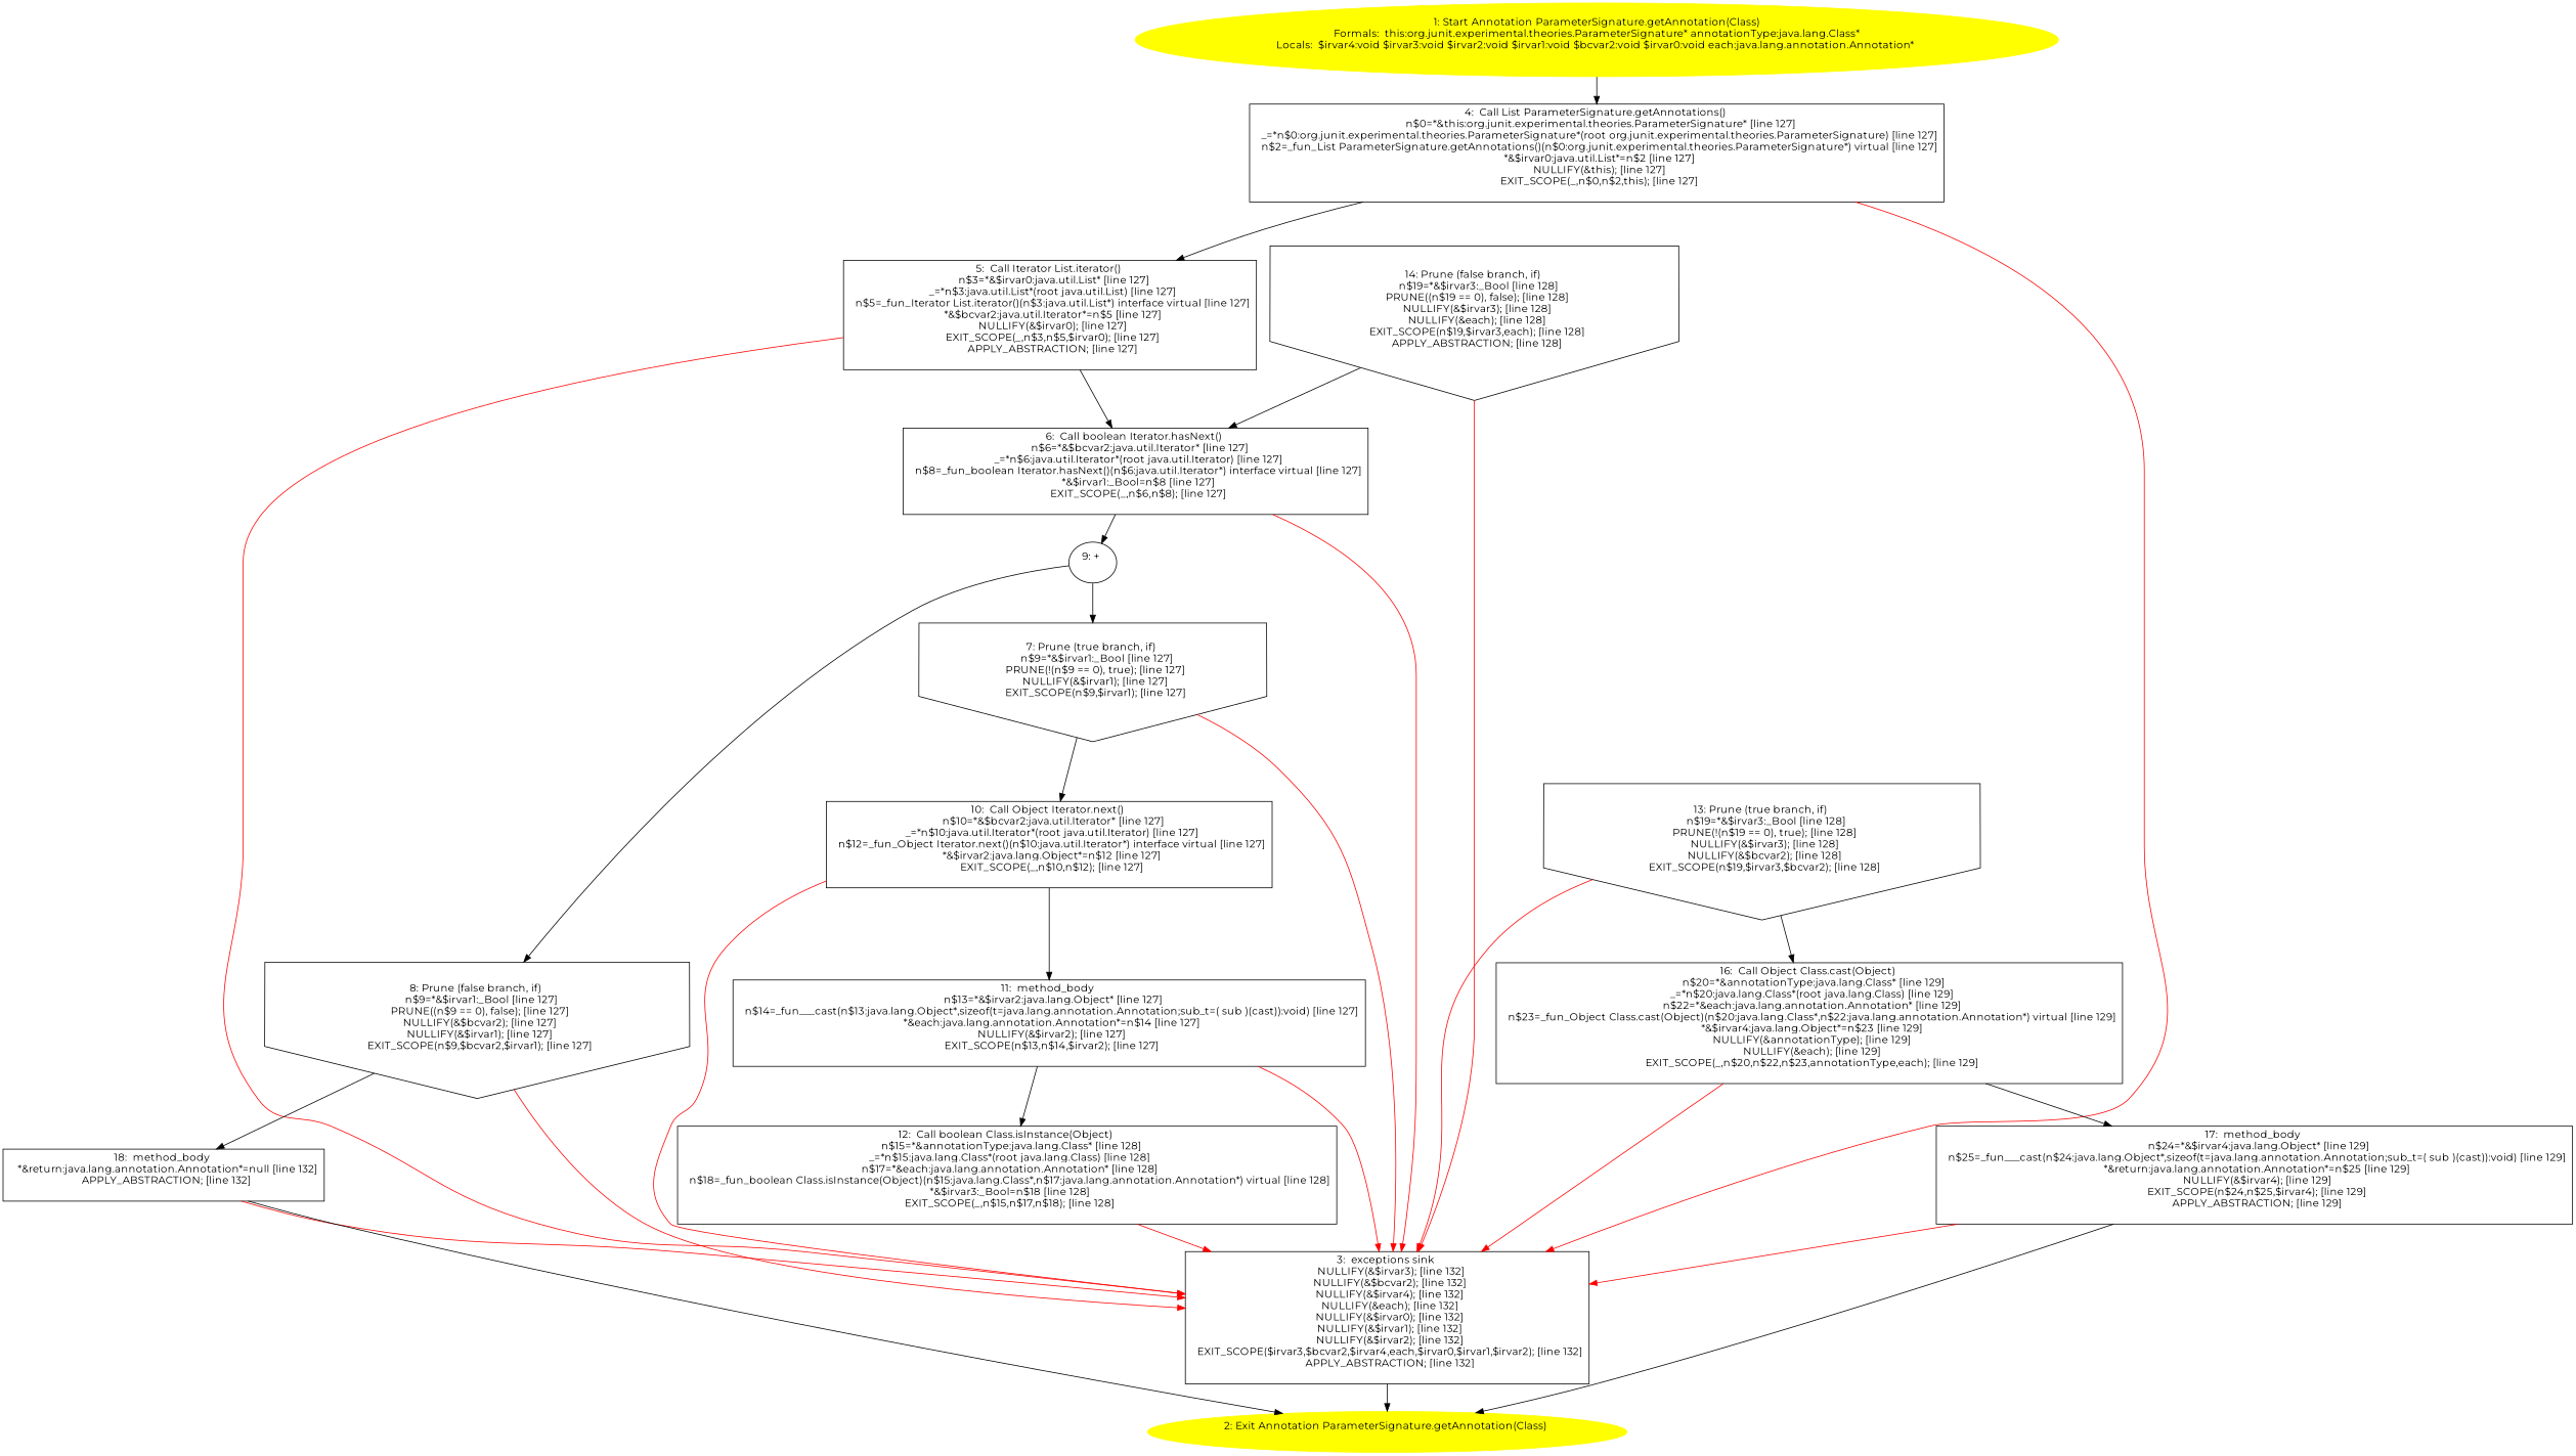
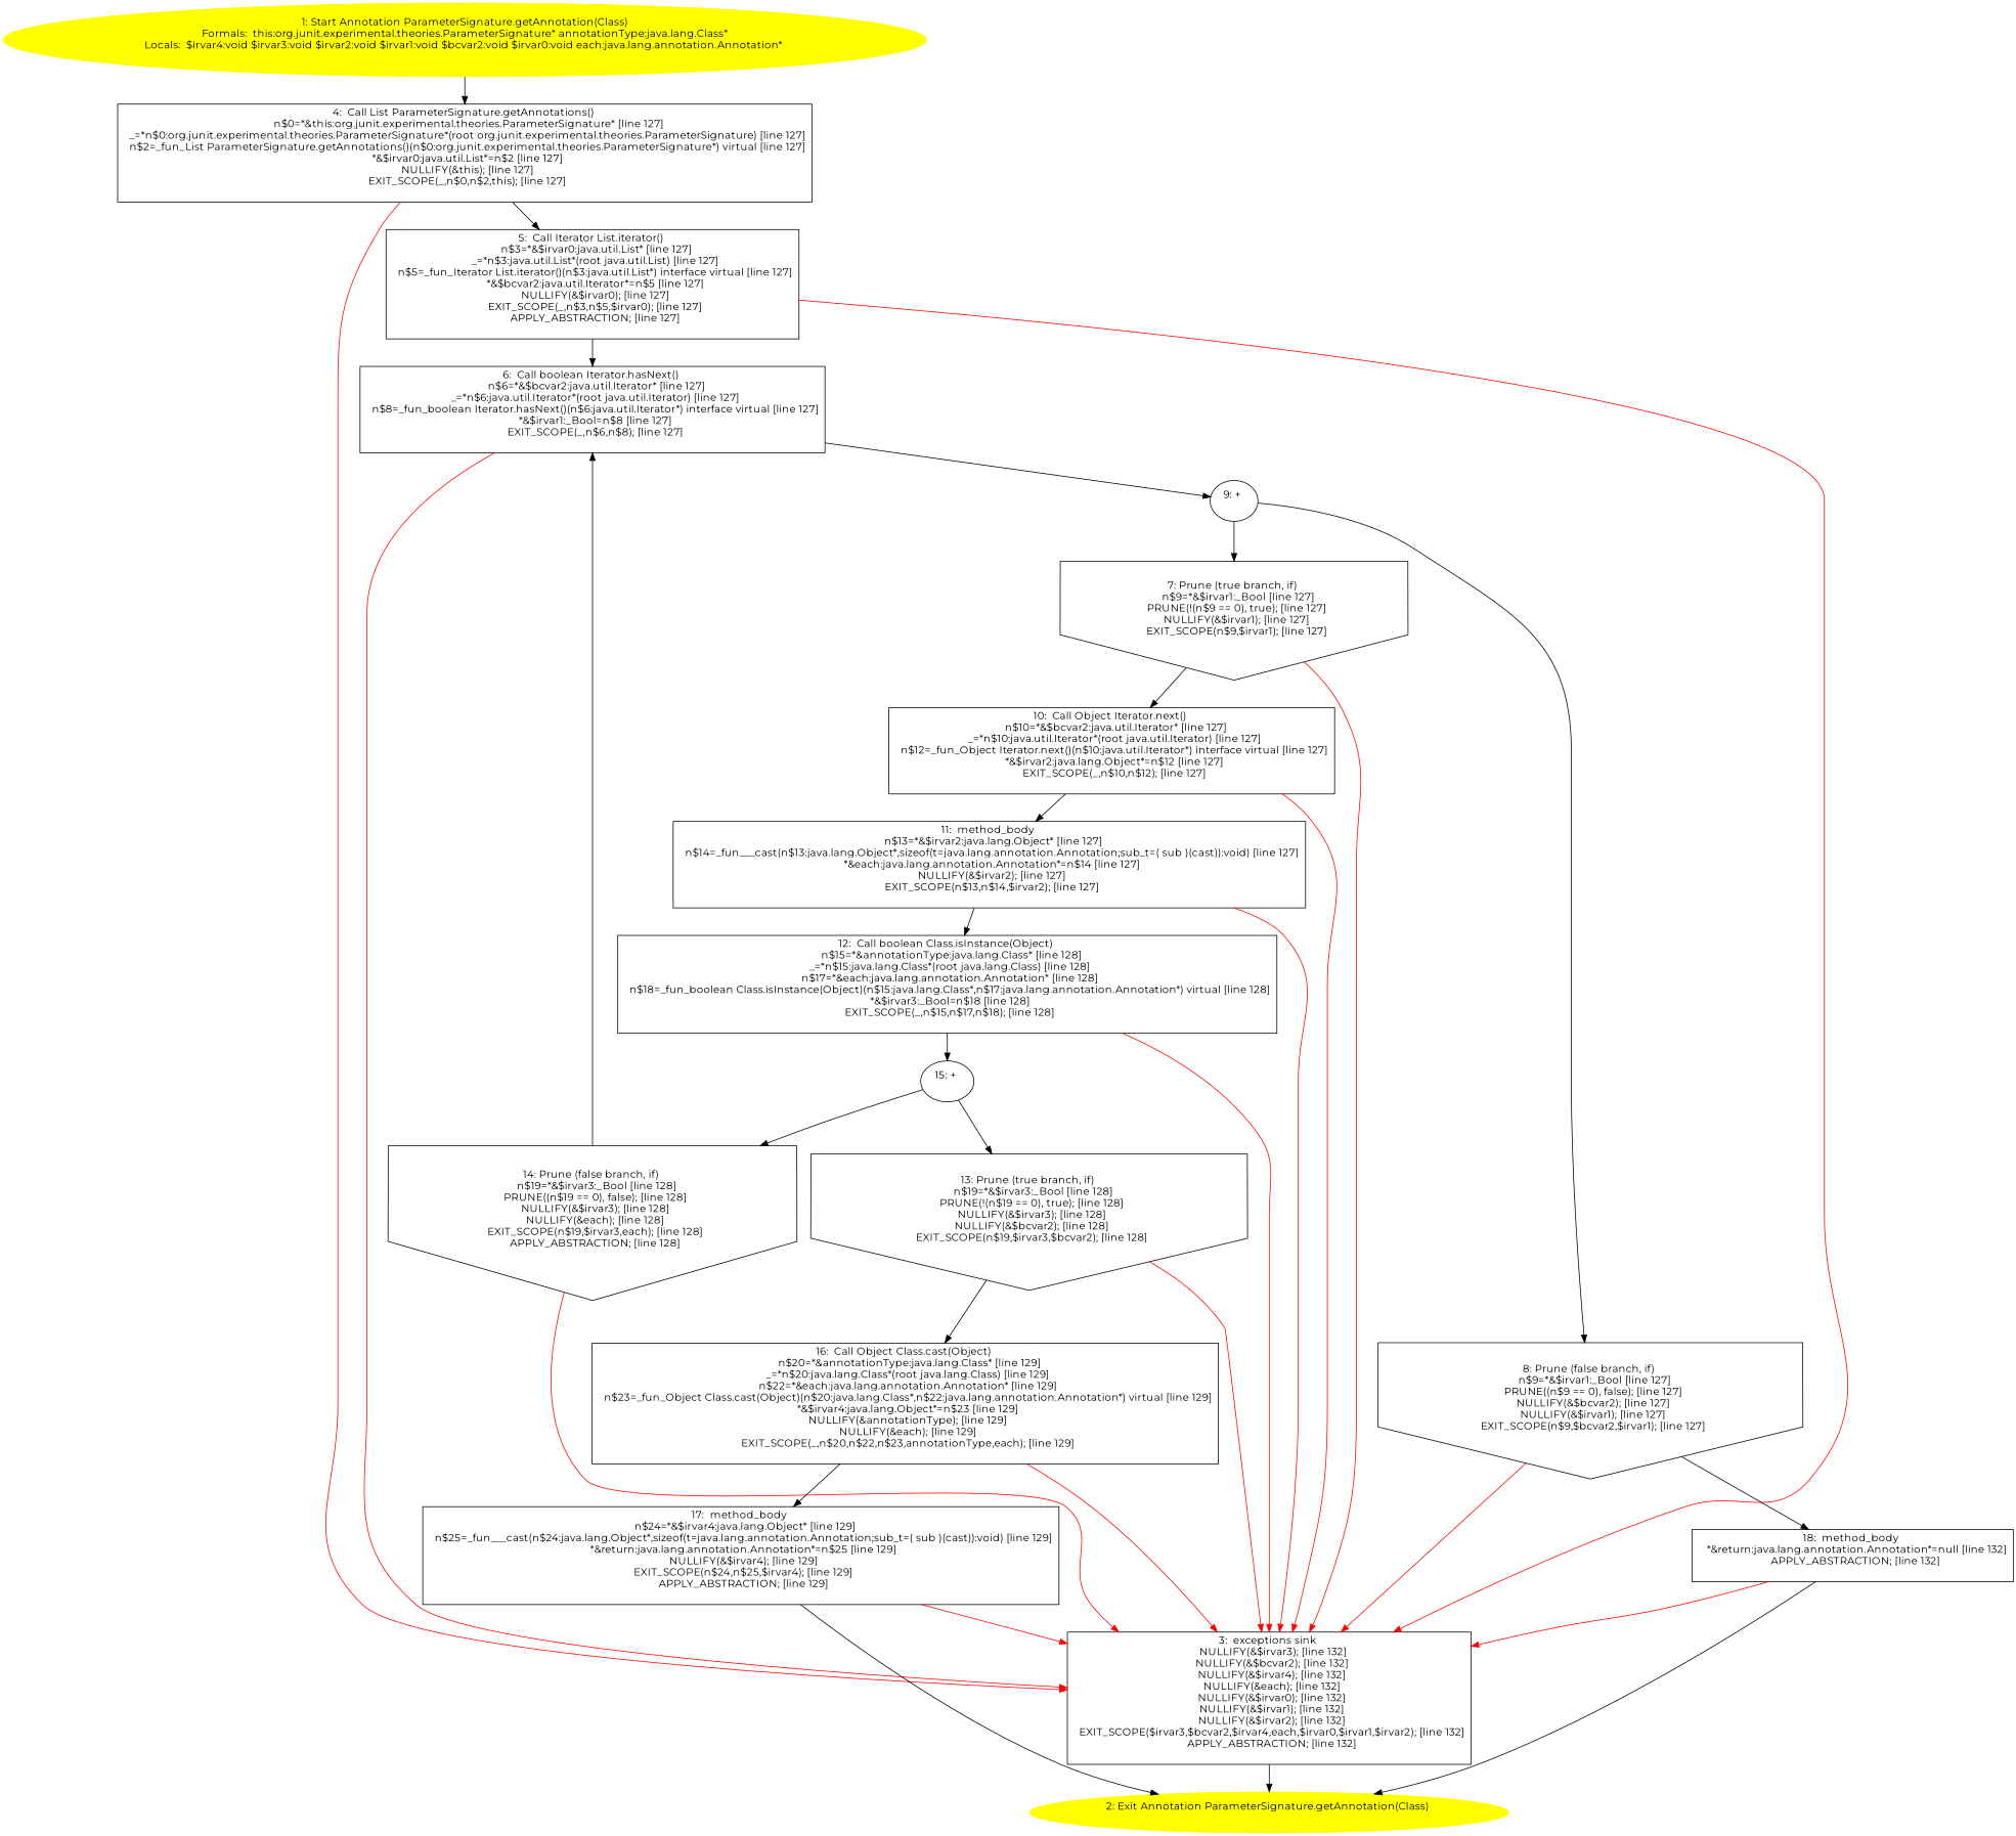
  digraph {
    fontname=Montserrat
    node [fontname=Montserrat shape=box]
    edge [fontname=Montserrat]
    n1 [color=yellow label="1: Start Annotation ParameterSignature.getAnnotation(Class)\nFormals:  this:org.junit.experimental.theories.ParameterSignature* annotationType:java.lang.Class*\nLocals:  $irvar4:void $irvar3:void $irvar2:void $irvar1:void $bcvar2:void $irvar0:void each:java.lang.annotation.Annotation* \n  " style=filled shape=""]
    n2 [label="4:  Call List ParameterSignature.getAnnotations() \n   n$0=*&this:org.junit.experimental.theories.ParameterSignature* [line 127]\n  _=*n$0:org.junit.experimental.theories.ParameterSignature*(root org.junit.experimental.theories.ParameterSignature) [line 127]\n  n$2=_fun_List ParameterSignature.getAnnotations()(n$0:org.junit.experimental.theories.ParameterSignature*) virtual [line 127]\n  *&$irvar0:java.util.List*=n$2 [line 127]\n  NULLIFY(&this); [line 127]\n  EXIT_SCOPE(_,n$0,n$2,this); [line 127]\n "]
    n3 [label="3:  exceptions sink \n   NULLIFY(&$irvar3); [line 132]\n  NULLIFY(&$bcvar2); [line 132]\n  NULLIFY(&$irvar4); [line 132]\n  NULLIFY(&each); [line 132]\n  NULLIFY(&$irvar0); [line 132]\n  NULLIFY(&$irvar1); [line 132]\n  NULLIFY(&$irvar2); [line 132]\n  EXIT_SCOPE($irvar3,$bcvar2,$irvar4,each,$irvar0,$irvar1,$irvar2); [line 132]\n  APPLY_ABSTRACTION; [line 132]\n "]
    n4 [label="5:  Call Iterator List.iterator() \n   n$3=*&$irvar0:java.util.List* [line 127]\n  _=*n$3:java.util.List*(root java.util.List) [line 127]\n  n$5=_fun_Iterator List.iterator()(n$3:java.util.List*) interface virtual [line 127]\n  *&$bcvar2:java.util.Iterator*=n$5 [line 127]\n  NULLIFY(&$irvar0); [line 127]\n  EXIT_SCOPE(_,n$3,n$5,$irvar0); [line 127]\n  APPLY_ABSTRACTION; [line 127]\n "]
    n5 [color=yellow label="2: Exit Annotation ParameterSignature.getAnnotation(Class) \n  " style=filled shape=""]
    n6 [label="6:  Call boolean Iterator.hasNext() \n   n$6=*&$bcvar2:java.util.Iterator* [line 127]\n  _=*n$6:java.util.Iterator*(root java.util.Iterator) [line 127]\n  n$8=_fun_boolean Iterator.hasNext()(n$6:java.util.Iterator*) interface virtual [line 127]\n  *&$irvar1:_Bool=n$8 [line 127]\n  EXIT_SCOPE(_,n$6,n$8); [line 127]\n "]
    n7 [label="9: + \n  " shape=""]
    n8 [label="7: Prune (true branch, if) \n   n$9=*&$irvar1:_Bool [line 127]\n  PRUNE(!(n$9 == 0), true); [line 127]\n  NULLIFY(&$irvar1); [line 127]\n  EXIT_SCOPE(n$9,$irvar1); [line 127]\n " shape=invhouse]
    n9 [label="8: Prune (false branch, if) \n   n$9=*&$irvar1:_Bool [line 127]\n  PRUNE((n$9 == 0), false); [line 127]\n  NULLIFY(&$bcvar2); [line 127]\n  NULLIFY(&$irvar1); [line 127]\n  EXIT_SCOPE(n$9,$bcvar2,$irvar1); [line 127]\n " shape=invhouse]
    n10 [label="10:  Call Object Iterator.next() \n   n$10=*&$bcvar2:java.util.Iterator* [line 127]\n  _=*n$10:java.util.Iterator*(root java.util.Iterator) [line 127]\n  n$12=_fun_Object Iterator.next()(n$10:java.util.Iterator*) interface virtual [line 127]\n  *&$irvar2:java.lang.Object*=n$12 [line 127]\n  EXIT_SCOPE(_,n$10,n$12); [line 127]\n "]
    n11 [label="11:  method_body \n   n$13=*&$irvar2:java.lang.Object* [line 127]\n  n$14=_fun___cast(n$13:java.lang.Object*,sizeof(t=java.lang.annotation.Annotation;sub_t=( sub )(cast)):void) [line 127]\n  *&each:java.lang.annotation.Annotation*=n$14 [line 127]\n  NULLIFY(&$irvar2); [line 127]\n  EXIT_SCOPE(n$13,n$14,$irvar2); [line 127]\n "]
    n12 [label="18:  method_body \n   *&return:java.lang.annotation.Annotation*=null [line 132]\n  APPLY_ABSTRACTION; [line 132]\n "]
    n13 [label="12:  Call boolean Class.isInstance(Object) \n   n$15=*&annotationType:java.lang.Class* [line 128]\n  _=*n$15:java.lang.Class*(root java.lang.Class) [line 128]\n  n$17=*&each:java.lang.annotation.Annotation* [line 128]\n  n$18=_fun_boolean Class.isInstance(Object)(n$15:java.lang.Class*,n$17:java.lang.annotation.Annotation*) virtual [line 128]\n  *&$irvar3:_Bool=n$18 [line 128]\n  EXIT_SCOPE(_,n$15,n$17,n$18); [line 128]\n "]
+   n14 [label="15: + \n  " shape=""]
    n15 [label="13: Prune (true branch, if) \n   n$19=*&$irvar3:_Bool [line 128]\n  PRUNE(!(n$19 == 0), true); [line 128]\n  NULLIFY(&$irvar3); [line 128]\n  NULLIFY(&$bcvar2); [line 128]\n  EXIT_SCOPE(n$19,$irvar3,$bcvar2); [line 128]\n " shape=invhouse]
    n16 [label="14: Prune (false branch, if) \n   n$19=*&$irvar3:_Bool [line 128]\n  PRUNE((n$19 == 0), false); [line 128]\n  NULLIFY(&$irvar3); [line 128]\n  NULLIFY(&each); [line 128]\n  EXIT_SCOPE(n$19,$irvar3,each); [line 128]\n  APPLY_ABSTRACTION; [line 128]\n " shape=invhouse]
    n17 [label="16:  Call Object Class.cast(Object) \n   n$20=*&annotationType:java.lang.Class* [line 129]\n  _=*n$20:java.lang.Class*(root java.lang.Class) [line 129]\n  n$22=*&each:java.lang.annotation.Annotation* [line 129]\n  n$23=_fun_Object Class.cast(Object)(n$20:java.lang.Class*,n$22:java.lang.annotation.Annotation*) virtual [line 129]\n  *&$irvar4:java.lang.Object*=n$23 [line 129]\n  NULLIFY(&annotationType); [line 129]\n  NULLIFY(&each); [line 129]\n  EXIT_SCOPE(_,n$20,n$22,n$23,annotationType,each); [line 129]\n "]
    n18 [label="17:  method_body \n   n$24=*&$irvar4:java.lang.Object* [line 129]\n  n$25=_fun___cast(n$24:java.lang.Object*,sizeof(t=java.lang.annotation.Annotation;sub_t=( sub )(cast)):void) [line 129]\n  *&return:java.lang.annotation.Annotation*=n$25 [line 129]\n  NULLIFY(&$irvar4); [line 129]\n  EXIT_SCOPE(n$24,n$25,$irvar4); [line 129]\n  APPLY_ABSTRACTION; [line 129]\n "]
    n1 -> n2
    n2 -> n3 [color=red]
    n2 -> n4
    n3 -> n5
    n4 -> n3 [color=red]
    n4 -> n6
    n6 -> n3 [color=red]
    n6 -> n7
    n7 -> n8
    n7 -> n9
    n8 -> n3 [color=red]
    n8 -> n10
    n9 -> n3 [color=red]
    n9 -> n12
    n10 -> n3 [color=red]
    n10 -> n11
    n11 -> n3 [color=red]
    n11 -> n13
    n12 -> n3 [color=red]
    n12 -> n5
    n13 -> n3 [color=red]
+   n13 -> n14
+   n14 -> n15
+   n14 -> n16
    n15 -> n3 [color=red]
    n15 -> n17
    n16 -> n3 [color=red]
    n16 -> n6
    n17 -> n3 [color=red]
    n17 -> n18
    n18 -> n3 [color=red]
    n18 -> n5
  }
